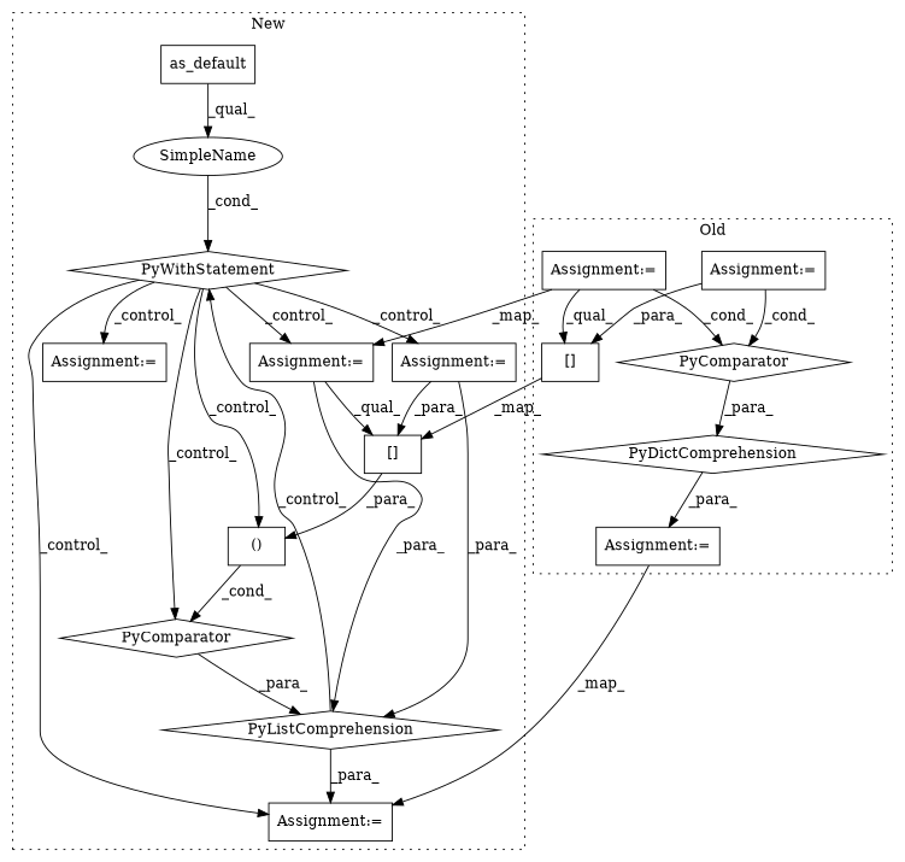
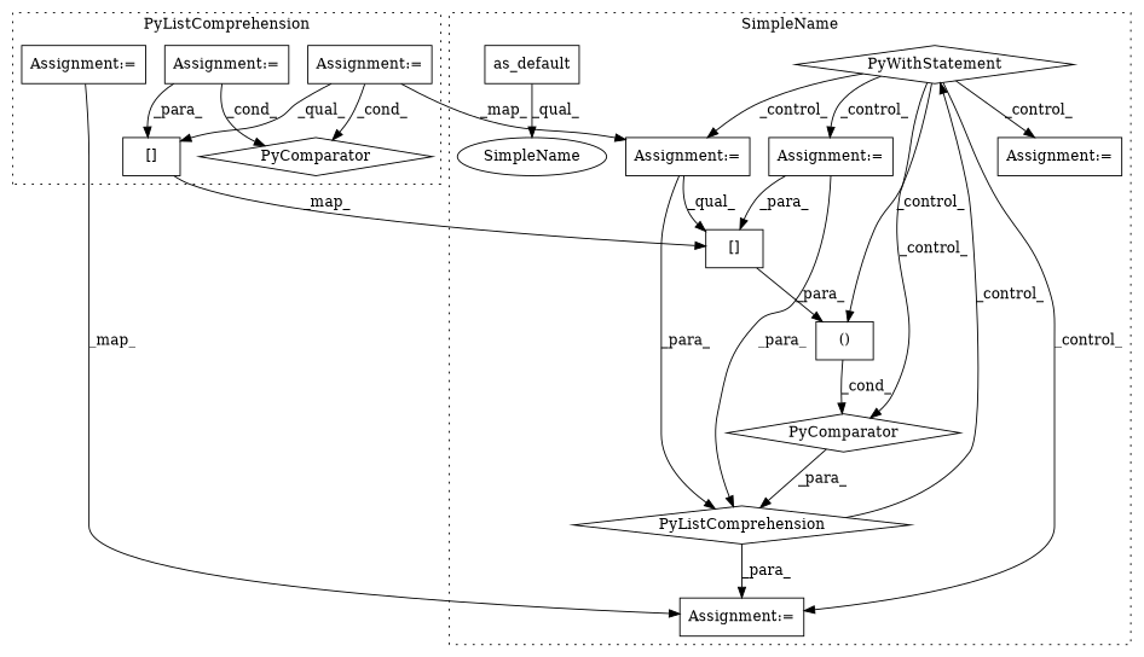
  digraph {
    node [a=7 l=50 s=8609 shape=box]
-   n1 [a=110 l=152 label=PyDictComprehension s=8515 shape=diamond]
    n2 [label="Assignment:="]
    n3 [a=113 label=PyComparator shape=diamond]
    n4 [a=2 l="8,1" label="[]" s="8515,8527"]
    n5 [l=12 label="Assignment:=" s=8503]
    n6 [l=1 label="Assignment:=" s=8457]
    n7 [a=104 l="10,2" label=PyWithStatement s="8915,8966" shape=diamond]
    n8 [label="Assignment:=" s=9180]
    n9 [a=42 label=SimpleName shape=ellipse l="" s=""]
    n10 [l=5 label="Assignment:=" s=8980]
    n11 [a=113 label=PyComparator s=9180 shape=diamond]
    n12 [a=2 l="8,1" label="[]" s="9069,9081"]
    n13 [a=32 l=12 label=as_default s=8954]
    n14 [a=106 l=31 label="()" s=9069]
    n15 [a=109 l=176 label=PyListComprehension s=9069 shape=diamond]
    n16 [l=21 label="Assignment:=" s=9048]
    n17 [l=1 label="Assignment:=" s=9000]
    subgraph cluster_1 {
-     label=Old
+     label=PyListComprehension
      style=dotted
-     n1
      n2
      n3
      n4
      n5
      n6
    }
    subgraph cluster_2 {
-     label=New
+     label=SimpleName
      style=dotted
      n7
      n8
      n9
      n10
      n11
      n12
      n13
      n14
      n15
      n16
      n17
    }
-   n1 -> n5 [label=_para_]
    n2 -> n3 [label=_cond_]
    n2 -> n4 [label=_para_]
-   n3 -> n1 [label=_para_]
    n4 -> n12 [label=_map_]
    n5 -> n16 [label=_map_]
    n6 -> n3 [label=_cond_]
    n6 -> n4 [label=_qual_]
    n6 -> n17 [label=_map_]
    n7 -> n8 [label=_control_]
    n7 -> n10 [label=_control_]
    n7 -> n11 [label=_control_]
    n7 -> n14 [label=_control_]
    n7 -> n16 [label=_control_]
    n7 -> n17 [label=_control_]
    n8 -> n12 [label=_para_]
    n8 -> n15 [label=_para_]
-   n9 -> n7 [label=_cond_]
    n11 -> n15 [label=_para_]
    n12 -> n14 [label=_para_]
    n13 -> n9 [label=_qual_]
    n14 -> n11 [label=_cond_]
    n15 -> n7 [label=_control_]
    n15 -> n16 [label=_para_]
    n17 -> n12 [label=_qual_]
    n17 -> n15 [label=_para_]
  }
